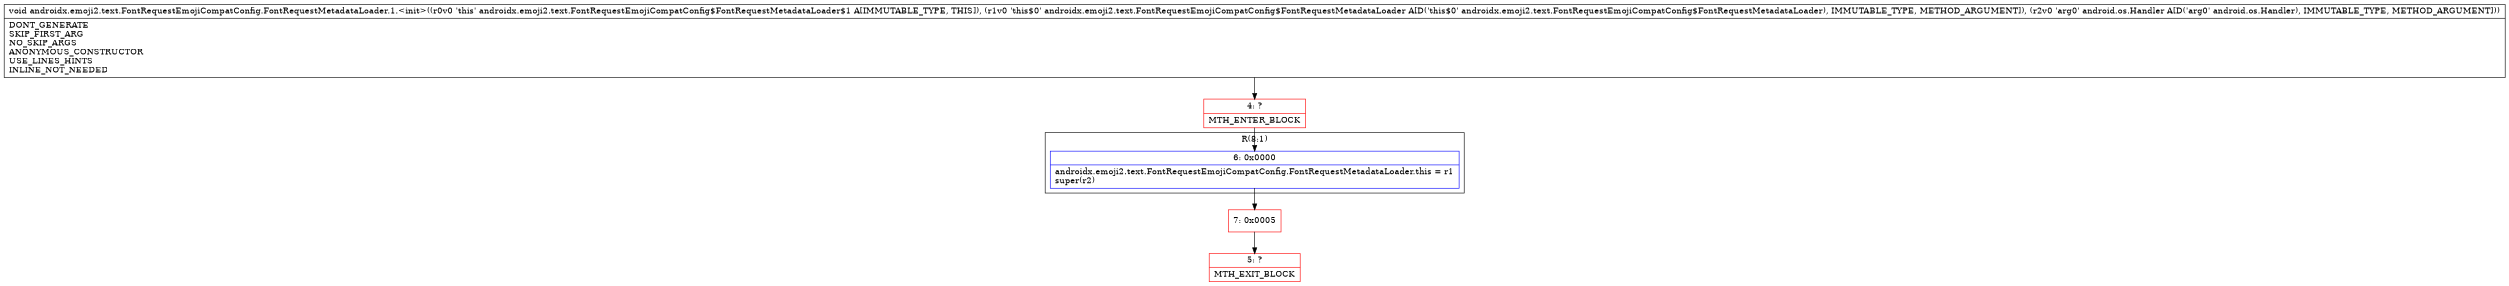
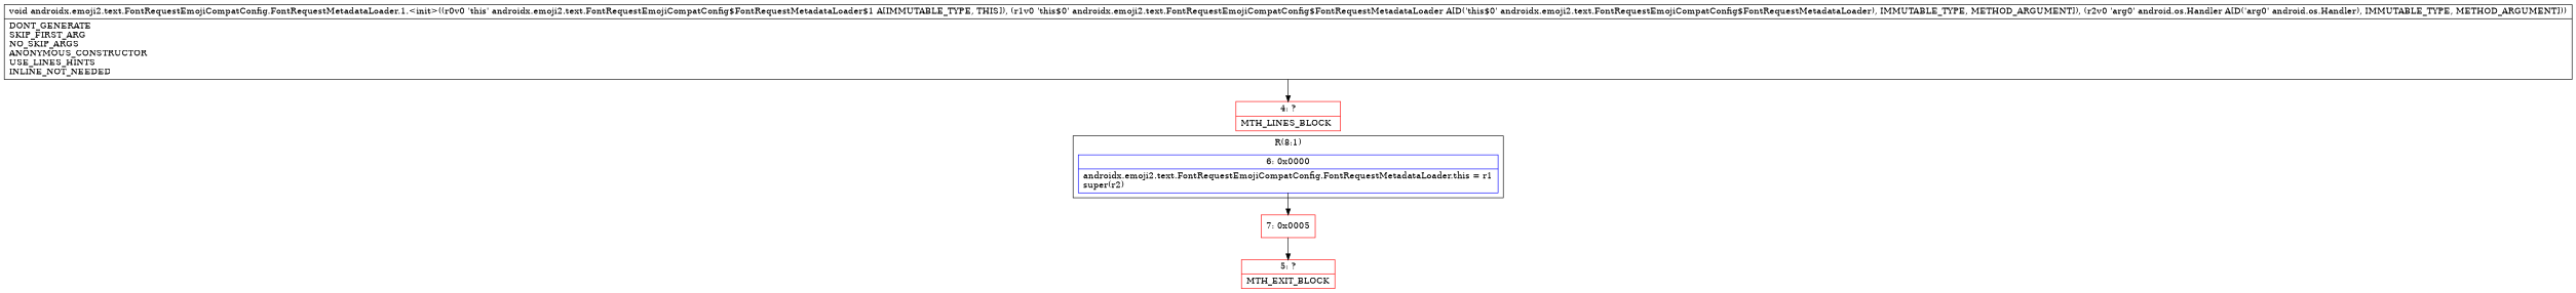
  digraph {
    node [color=red shape=record]
    n1 [color=blue label="{6\:\ 0x0000|androidx.emoji2.text.FontRequestEmojiCompatConfig.FontRequestMetadataLoader.this = r1\lsuper(r2)\l}"]
    n2 [label="{7\:\ 0x0005}"]
    n3 [label="{5\:\ ?|MTH_EXIT_BLOCK\l}"]
-   n4 [label="{4\:\ ?|MTH_ENTER_BLOCK\l}"]
+   n4 [label="{4\:\ ?|MTH_LINES_BLOCK\l}"]
    n5 [label="{void androidx.emoji2.text.FontRequestEmojiCompatConfig.FontRequestMetadataLoader.1.\<init\>((r0v0 'this' androidx.emoji2.text.FontRequestEmojiCompatConfig$FontRequestMetadataLoader$1 A[IMMUTABLE_TYPE, THIS]), (r1v0 'this$0' androidx.emoji2.text.FontRequestEmojiCompatConfig$FontRequestMetadataLoader A[D('this$0' androidx.emoji2.text.FontRequestEmojiCompatConfig$FontRequestMetadataLoader), IMMUTABLE_TYPE, METHOD_ARGUMENT]), (r2v0 'arg0' android.os.Handler A[D('arg0' android.os.Handler), IMMUTABLE_TYPE, METHOD_ARGUMENT]))  | DONT_GENERATE\lSKIP_FIRST_ARG\lNO_SKIP_ARGS\lANONYMOUS_CONSTRUCTOR\lUSE_LINES_HINTS\lINLINE_NOT_NEEDED\l}" color=""]
    subgraph cluster_1 {
      label="R(8:1)"
      n1
    }
    n1 -> n2
    n2 -> n3
-   n4 -> n1
    n5 -> n4
  }
